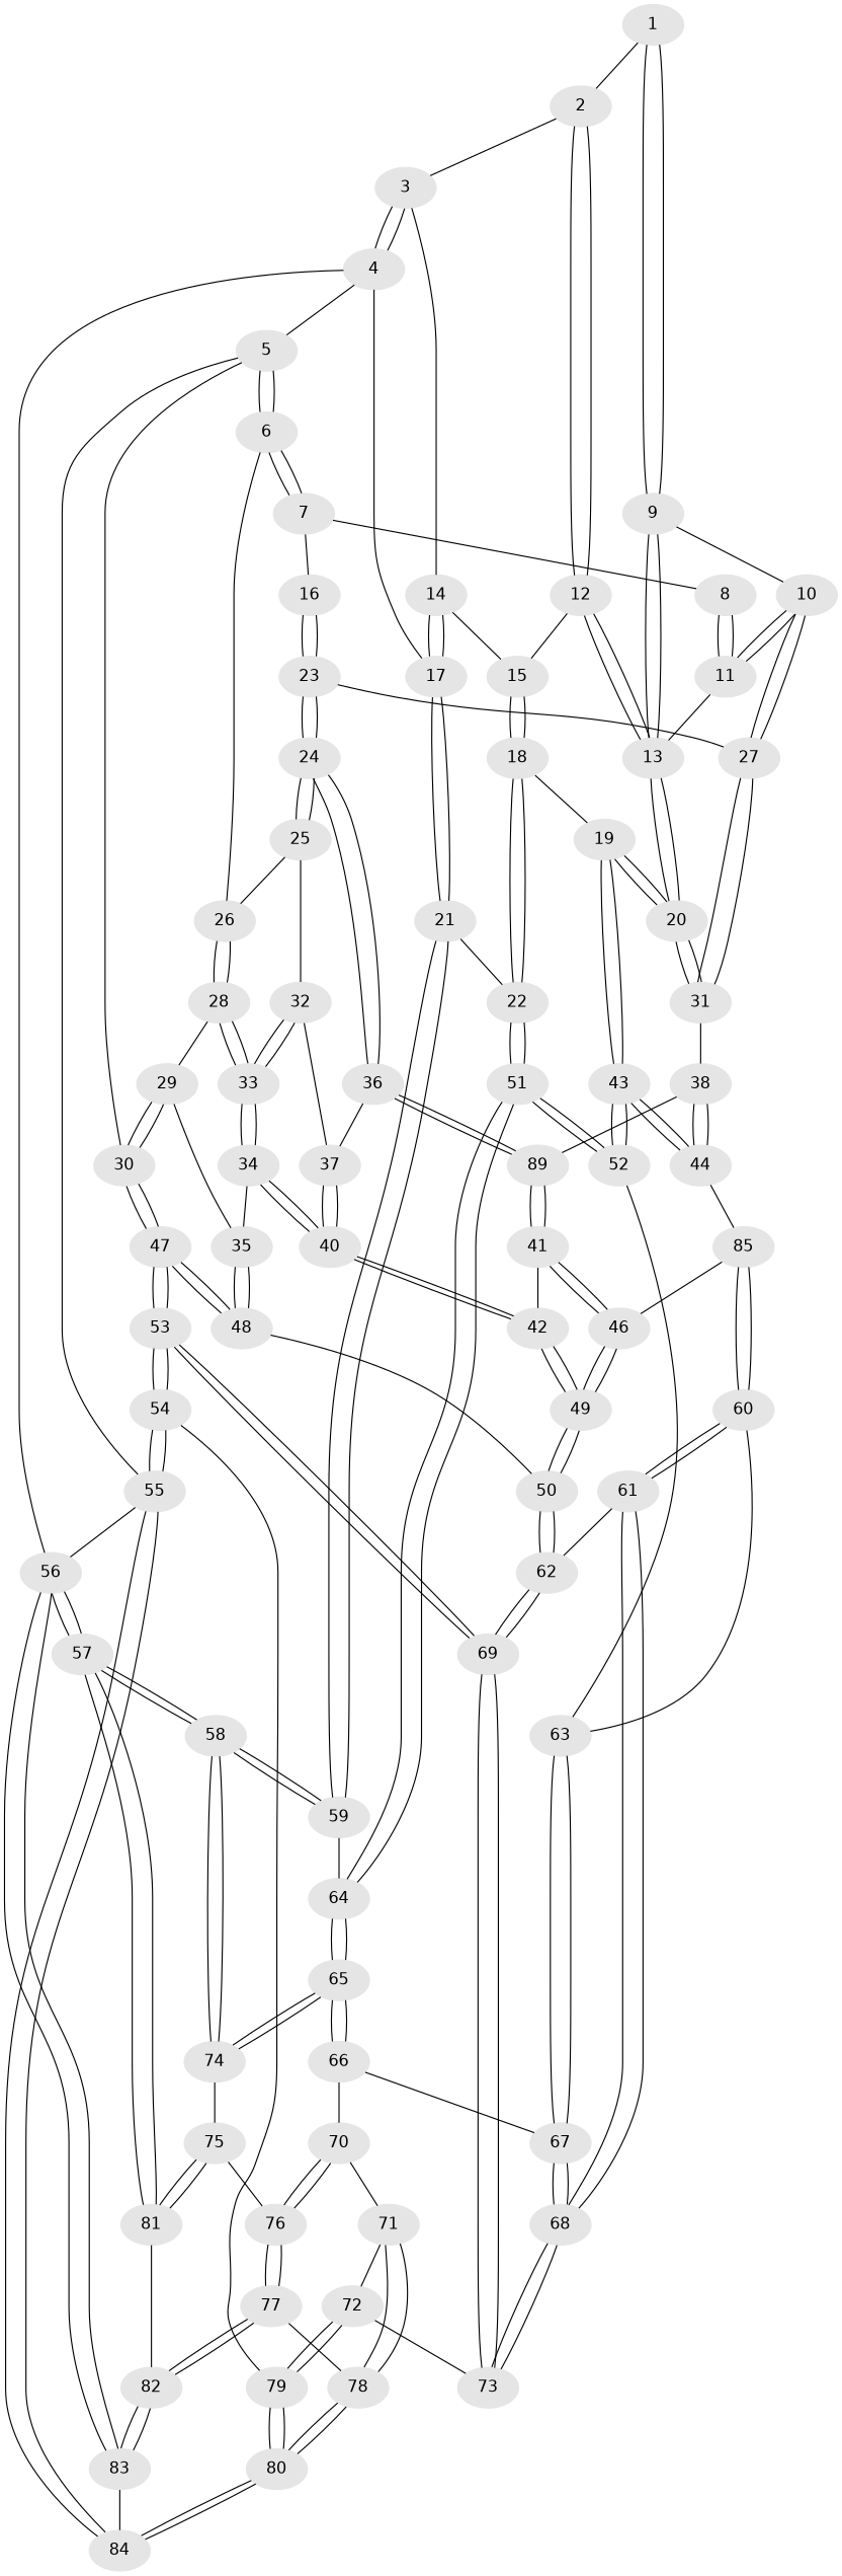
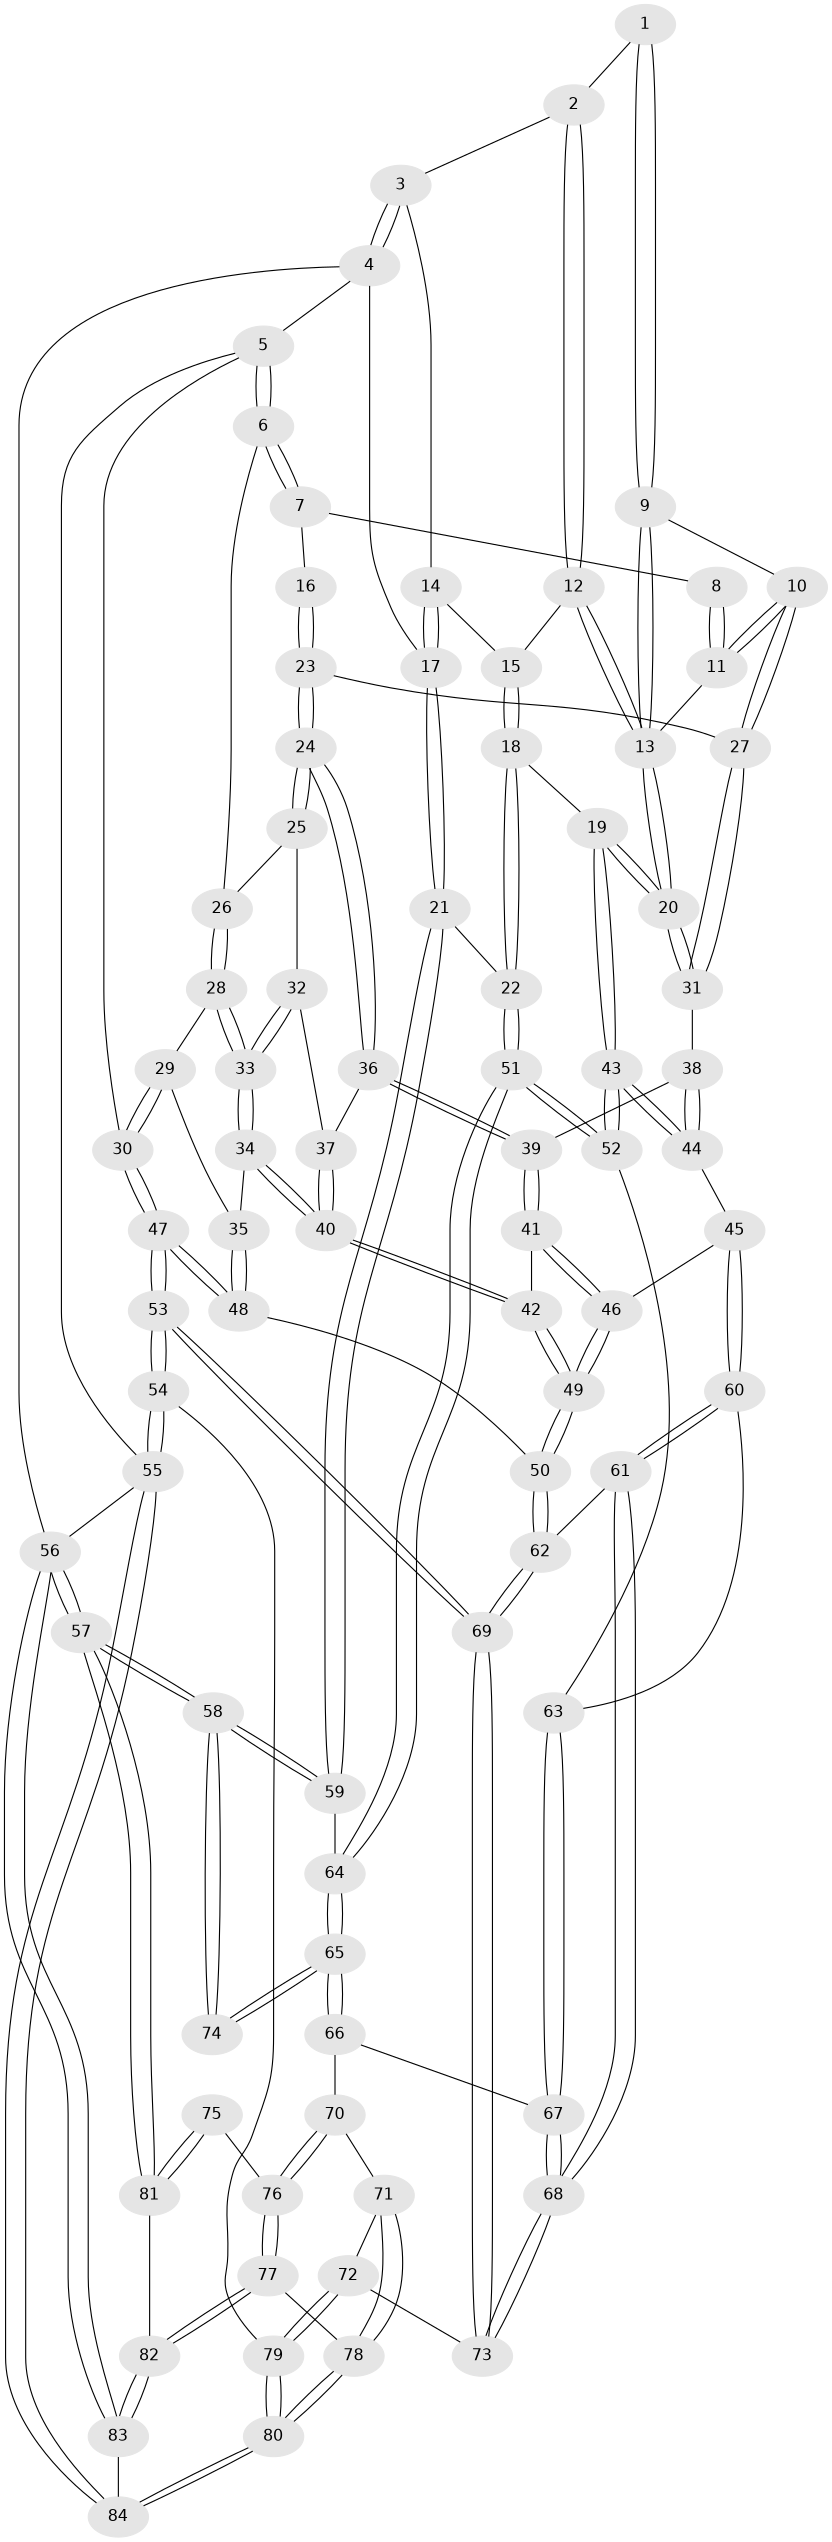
  graph {
    fontname="DejaVu Sans"
    node [color=gray90 fontname="DejaVu Sans" style=filled]
    edge [fontname="DejaVu Sans"]
    1
    2
    9
    3
    12
    10
    13
    4
    14
    15
    5
    17
    56
    6
    30
    55
    21
    57
    83
    7
    26
    47
    84
    8
    16
    28
    11
    23
    27
    20
    31
    18
    19
    22
    24
    59
    43
    51
    44
    52
    38
    64
    25
    36
    32
    37
-   39 [label=89]
+   39
    33
    29
    35
    34
    48
    53
    40
    42
    50
    41
-   45 [label=85]
+   45
    46
    49
    63
    60
    61
    54
    69
    62
    65
    67
    79
    73
    80
    58
    81
    74
    82
    75
    68
    66
    70
    71
    76
    72
    78
    77
    1 -- 2
    1 -- 9
    1 -- 9
    2 -- 3
    2 -- 12
    2 -- 12
    9 -- 10
    9 -- 13
    9 -- 13
    3 -- 4
    3 -- 4
    3 -- 14
    12 -- 13
    12 -- 13
    12 -- 15
    10 -- 11
    10 -- 11
    10 -- 27
    10 -- 27
    13 -- 20
    13 -- 20
    4 -- 5
    4 -- 17
    4 -- 56
    14 -- 15
    14 -- 17
    14 -- 17
    15 -- 18
    15 -- 18
    5 -- 6
    5 -- 6
    5 -- 30
    5 -- 55
    17 -- 21
    17 -- 21
    56 -- 57
    56 -- 57
    56 -- 83
    56 -- 83
    6 -- 7
    6 -- 7
    6 -- 26
    30 -- 47
    30 -- 47
    55 -- 56
    55 -- 84
    55 -- 84
    21 -- 22
    21 -- 59
    21 -- 59
    57 -- 58
    57 -- 58
    57 -- 81
    57 -- 81
    83 -- 84
    7 -- 8
    7 -- 16
    26 -- 28
    26 -- 28
    47 -- 48
    47 -- 48
    47 -- 53
    47 -- 53
    8 -- 11
    8 -- 11
    16 -- 23
    16 -- 23
    28 -- 33
    28 -- 33
    28 -- 29
    11 -- 13
    23 -- 27
    23 -- 24
    23 -- 24
    27 -- 31
    27 -- 31
    20 -- 31
    20 -- 31
    31 -- 38
    18 -- 19
    18 -- 22
    18 -- 22
    19 -- 20
    19 -- 20
    19 -- 43
    19 -- 43
    22 -- 51
    22 -- 51
    24 -- 25
    24 -- 25
    24 -- 36
    24 -- 36
    59 -- 64
    43 -- 44
    43 -- 44
    43 -- 52
    43 -- 52
    51 -- 52
    51 -- 52
    51 -- 64
    51 -- 64
    44 -- 45
    52 -- 63
    38 -- 44
    38 -- 44
    38 -- 39
    64 -- 65
    64 -- 65
    25 -- 26
    25 -- 32
    36 -- 37
    36 -- 39
    36 -- 39
    32 -- 37
    32 -- 33
    32 -- 33
    37 -- 40
    37 -- 40
    39 -- 41
    39 -- 41
    33 -- 34
    33 -- 34
    29 -- 30
    29 -- 30
    29 -- 35
    35 -- 48
    35 -- 48
    34 -- 35
    34 -- 40
    34 -- 40
    48 -- 50
    53 -- 54
    53 -- 54
    53 -- 69
    53 -- 69
    40 -- 42
    40 -- 42
    42 -- 49
    42 -- 49
    50 -- 62
    50 -- 62
    41 -- 42
    41 -- 46
    41 -- 46
    45 -- 46
    45 -- 60
    45 -- 60
    46 -- 49
    46 -- 49
    49 -- 50
    49 -- 50
    63 -- 67
    63 -- 67
    60 -- 63
    60 -- 61
    60 -- 61
    61 -- 62
    61 -- 68
    61 -- 68
    54 -- 55
    54 -- 55
    54 -- 79
    69 -- 73
    69 -- 73
    62 -- 69
    62 -- 69
    65 -- 74
    65 -- 74
    65 -- 66
    65 -- 66
    67 -- 68
    67 -- 68
    79 -- 80
    79 -- 80
    80 -- 84
    80 -- 84
    58 -- 59
    58 -- 59
    58 -- 74
    58 -- 74
    81 -- 82
-   74 -- 75
    82 -- 83
    82 -- 83
    75 -- 81
    75 -- 81
    75 -- 76
    68 -- 73
    68 -- 73
    66 -- 67
    66 -- 70
    70 -- 71
    70 -- 76
    70 -- 76
    71 -- 72
    71 -- 78
    71 -- 78
    76 -- 77
    76 -- 77
    72 -- 79
    72 -- 79
    72 -- 73
    78 -- 80
    78 -- 80
    77 -- 82
    77 -- 82
    77 -- 78
  }
